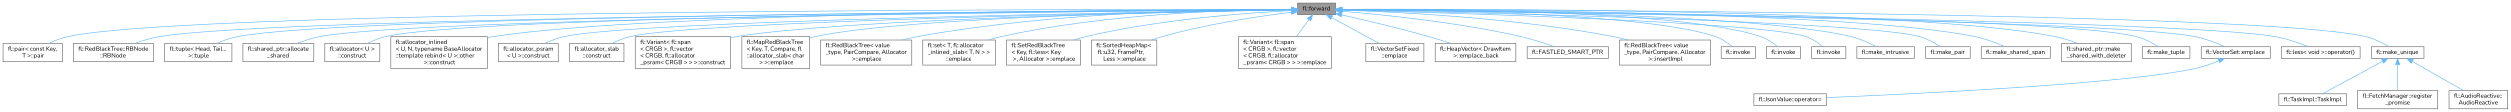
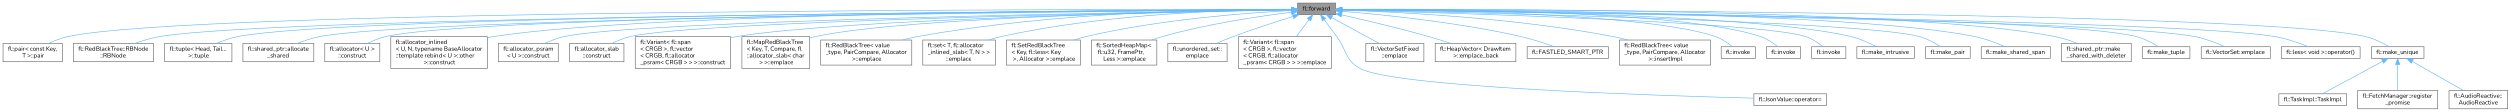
  digraph {
    fontname=Nunito
    rankdir=TB
    node [color=grey40 fillcolor=white fontname=Nunito fontsize=10 shape=box style=filled]
    edge [color=steelblue1 dir=back fontname=Nunito fontsize=10 labelfontname=Helvetica labelfontsize=10 style=solid]
    n1 [color=gray40 fillcolor=grey60 fontcolor=black height=0.2 label="fl::forward" width=0.4]
    n2 [height=0.2 label="fl::pair\< const Key,\l T \>::pair" width=0.4]
    n3 [height=0.2 label="fl::RedBlackTree::RBNode\l::RBNode" width=0.4]
    n4 [height=0.2 label="fl::tuple\< Head, Tail...\l \>::tuple" width=0.4]
    n5 [height=0.2 label="fl::shared_ptr::allocate\l_shared" width=0.4]
    n6 [height=0.2 label="fl::allocator\< U \>\l::construct" width=0.4]
    n7 [height=0.2 label="fl::allocator_inlined\l\< U, N, typename BaseAllocator\l::template rebind\< U \>::other\l \>::construct" width=0.4]
    n8 [height=0.2 label="fl::allocator_psram\l\< U \>::construct" width=0.4]
    n9 [height=0.2 label="fl::allocator_slab\l::construct" width=0.4]
    n10 [height=0.2 label="fl::Variant\< fl::span\l\< CRGB \>, fl::vector\l\< CRGB, fl::allocator\l_psram\< CRGB \> \> \>::construct" width=0.4]
    n11 [height=0.2 label="fl::MapRedBlackTree\l\< Key, T, Compare, fl\l::allocator_slab\< char\l \> \>::emplace" width=0.4]
    n12 [height=0.2 label="fl::RedBlackTree\< value\l_type, PairCompare, Allocator\l \>::emplace" width=0.4]
    n13 [height=0.2 label="fl::set\< T, fl::allocator\l_inlined_slab\< T, N \> \>\l::emplace" width=0.4]
    n14 [height=0.2 label="fl::SetRedBlackTree\l\< Key, fl::less\< Key\l \>, Allocator \>::emplace" width=0.4]
    n15 [height=0.2 label="fl::SortedHeapMap\<\l fl::u32, FramePtr,\l Less \>::emplace" width=0.4]
+   n16 [height=0.2 label="fl::unordered_set::\lemplace" width=0.4]
    n17 [height=0.2 label="fl::Variant\< fl::span\l\< CRGB \>, fl::vector\l\< CRGB, fl::allocator\l_psram\< CRGB \> \> \>::emplace" width=0.4]
    n18 [height=0.2 label="fl::VectorSet::emplace" width=0.4]
    n19 [height=0.2 label="fl::VectorSetFixed\l::emplace" width=0.4]
    n20 [height=0.2 label="fl::HeapVector\< DrawItem\l \>::emplace_back" width=0.4]
    n21 [height=0.2 label="fl::FASTLED_SMART_PTR" width=0.4]
    n22 [height=0.2 label="fl::RedBlackTree\< value\l_type, PairCompare, Allocator\l \>::insertImpl" width=0.4]
    n23 [height=0.2 label="fl::invoke" width=0.4]
    n24 [height=0.2 label="fl::invoke" width=0.4]
    n25 [height=0.2 label="fl::invoke" width=0.4]
    n26 [height=0.2 label="fl::make_intrusive" width=0.4]
    n27 [height=0.2 label="fl::make_pair" width=0.4]
    n28 [height=0.2 label="fl::make_shared_span" width=0.4]
    n29 [height=0.2 label="fl::shared_ptr::make\l_shared_with_deleter" width=0.4]
    n30 [height=0.2 label="fl::make_tuple" width=0.4]
    n31 [height=0.2 label="fl::make_unique" width=0.4]
    n32 [height=0.2 label="fl::less\< void \>::operator()" width=0.4]
    n33 [height=0.2 label="fl::JsonValue::operator=" width=0.4]
    n34 [height=0.2 label="fl::AudioReactive::\lAudioReactive" width=0.4]
    n35 [height=0.2 label="fl::TaskImpl::TaskImpl" width=0.4]
    n36 [height=0.2 label="fl::FetchManager::register\l_promise" width=0.4]
    n1 -> n2
    n1 -> n3
    n1 -> n4
    n1 -> n5
    n1 -> n6
    n1 -> n7
    n1 -> n8
    n1 -> n9
    n1 -> n10
    n1 -> n11
    n1 -> n12
    n1 -> n13
    n1 -> n14
    n1 -> n15
+   n1 -> n16
    n1 -> n17
    n1 -> n18
    n1 -> n19
    n1 -> n20
    n1 -> n21
    n1 -> n22
    n1 -> n23
    n1 -> n24
    n1 -> n25
    n1 -> n26
    n1 -> n27
    n1 -> n28
    n1 -> n29
    n1 -> n30
    n1 -> n31
    n1 -> n32
-   n18 -> n33
+   n1 -> n33
    n31 -> n34
    n31 -> n35
    n31 -> n36
  }
